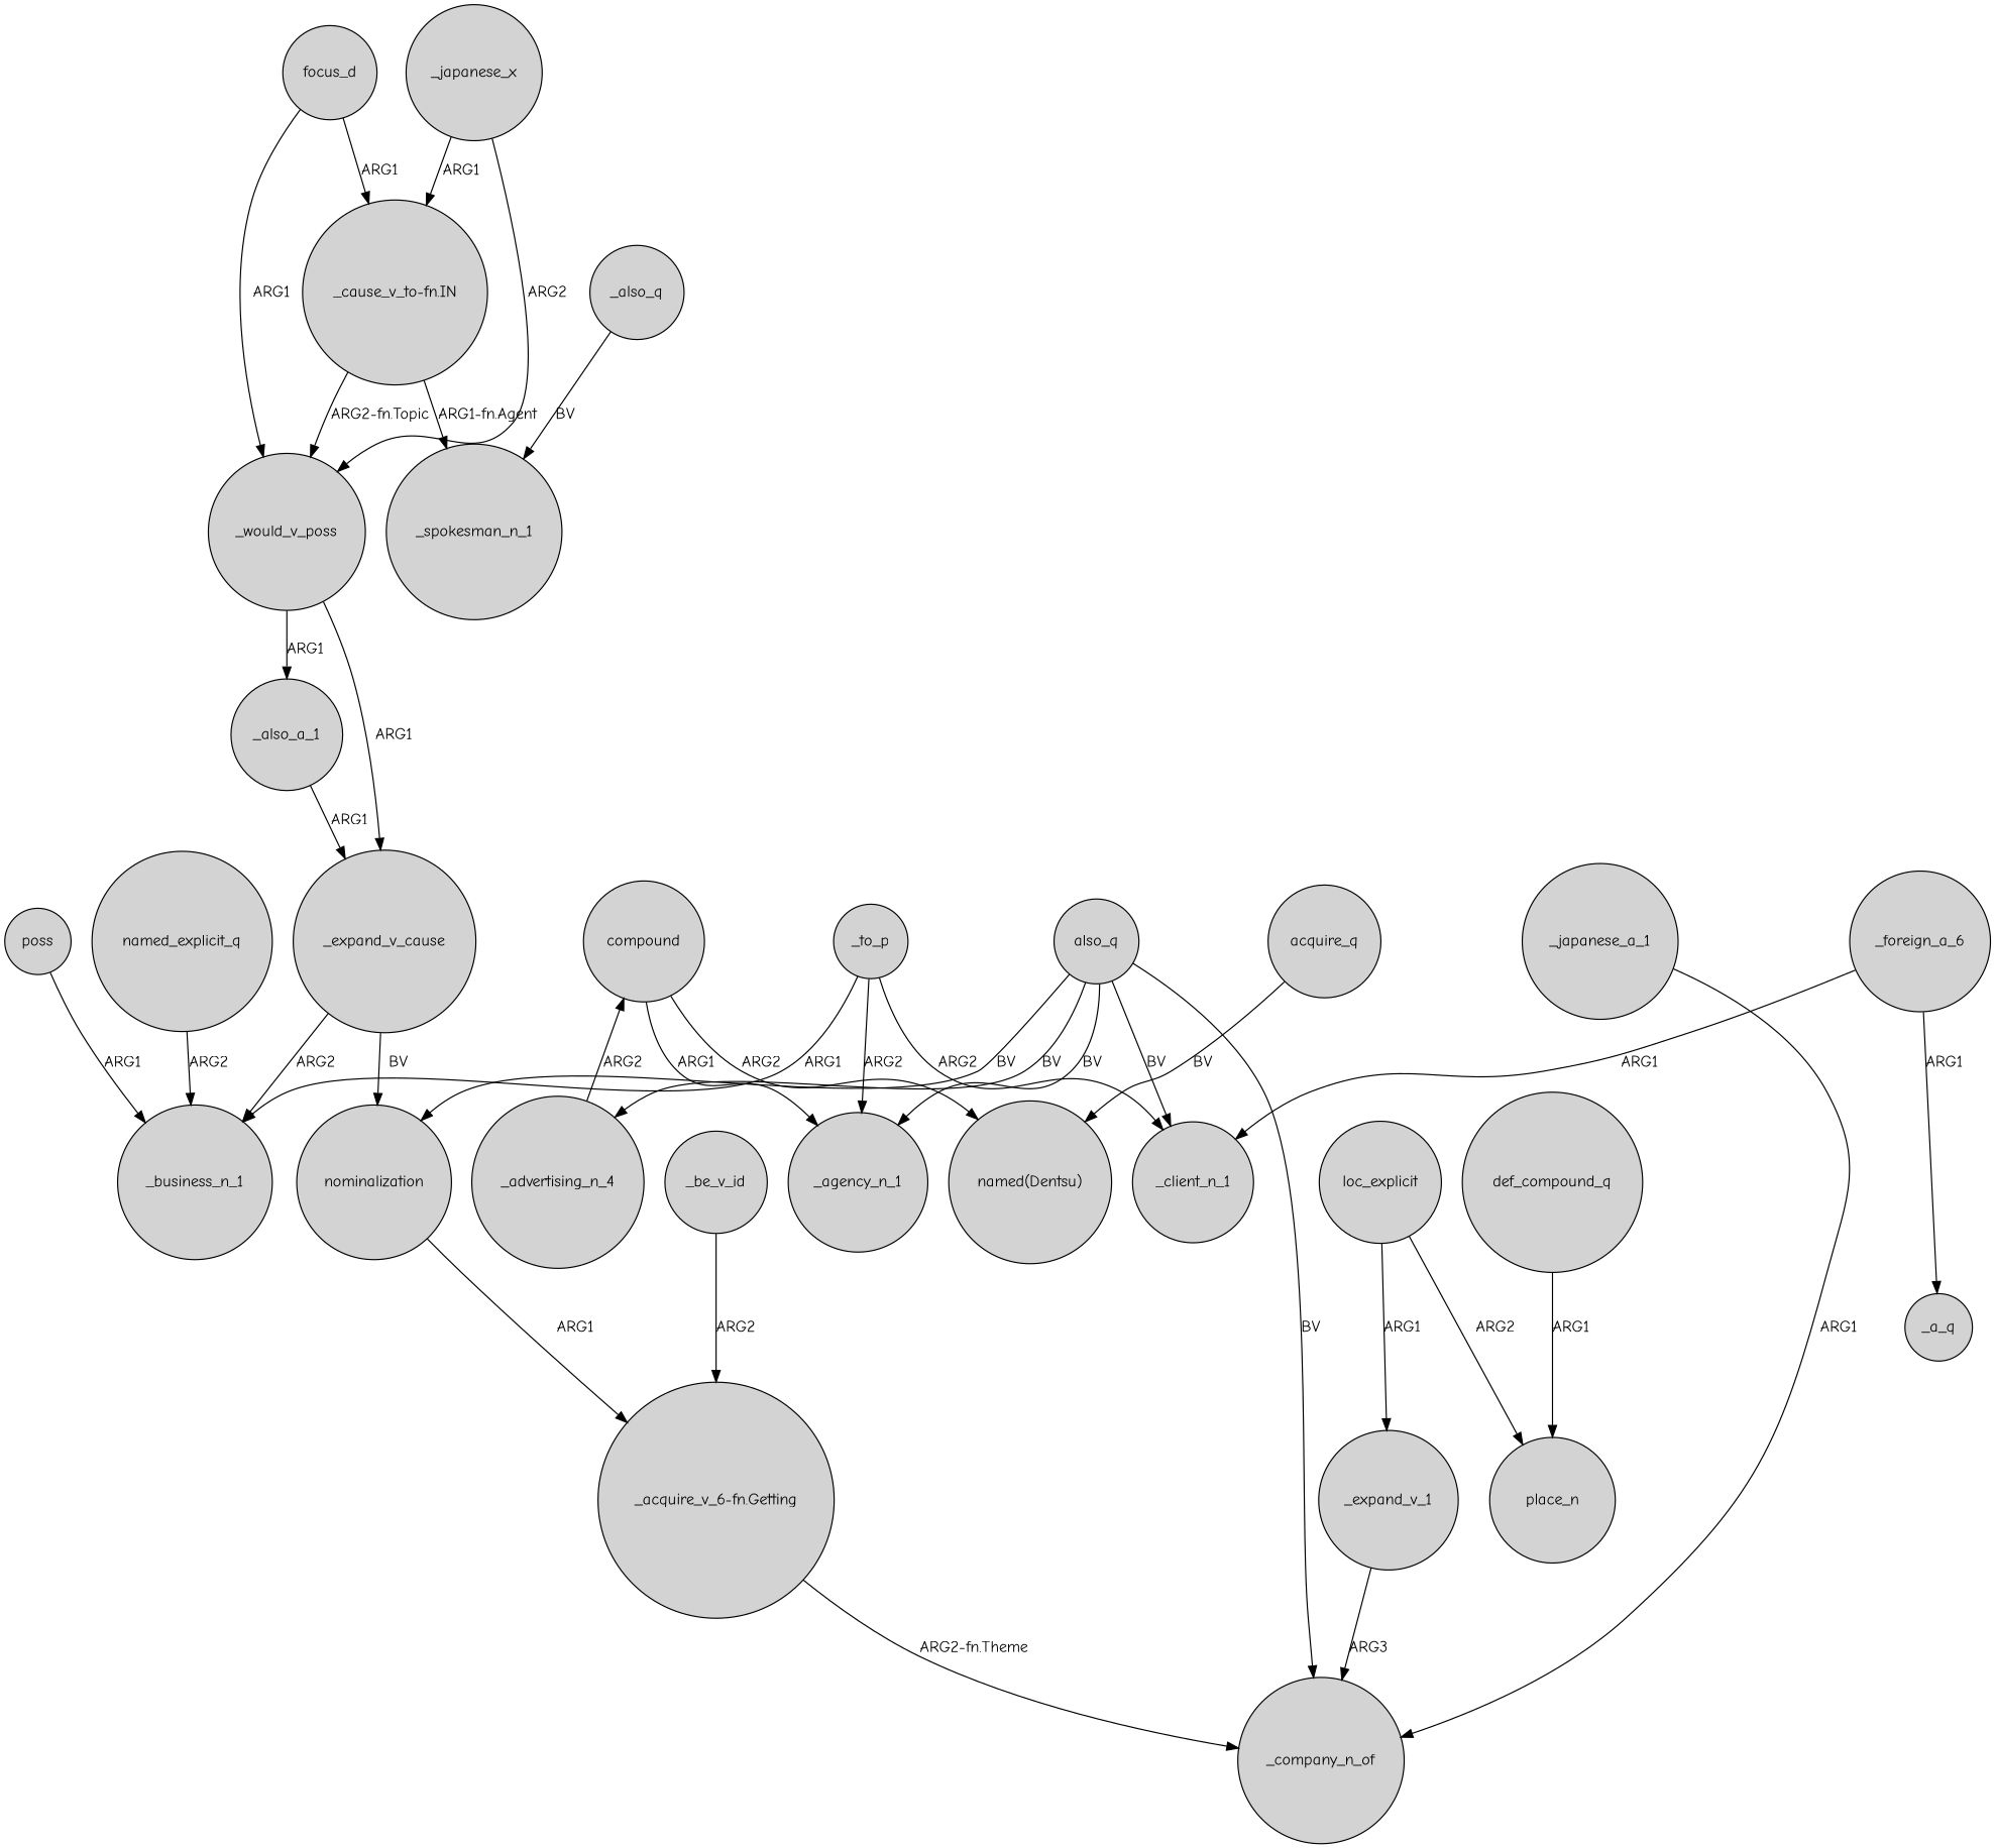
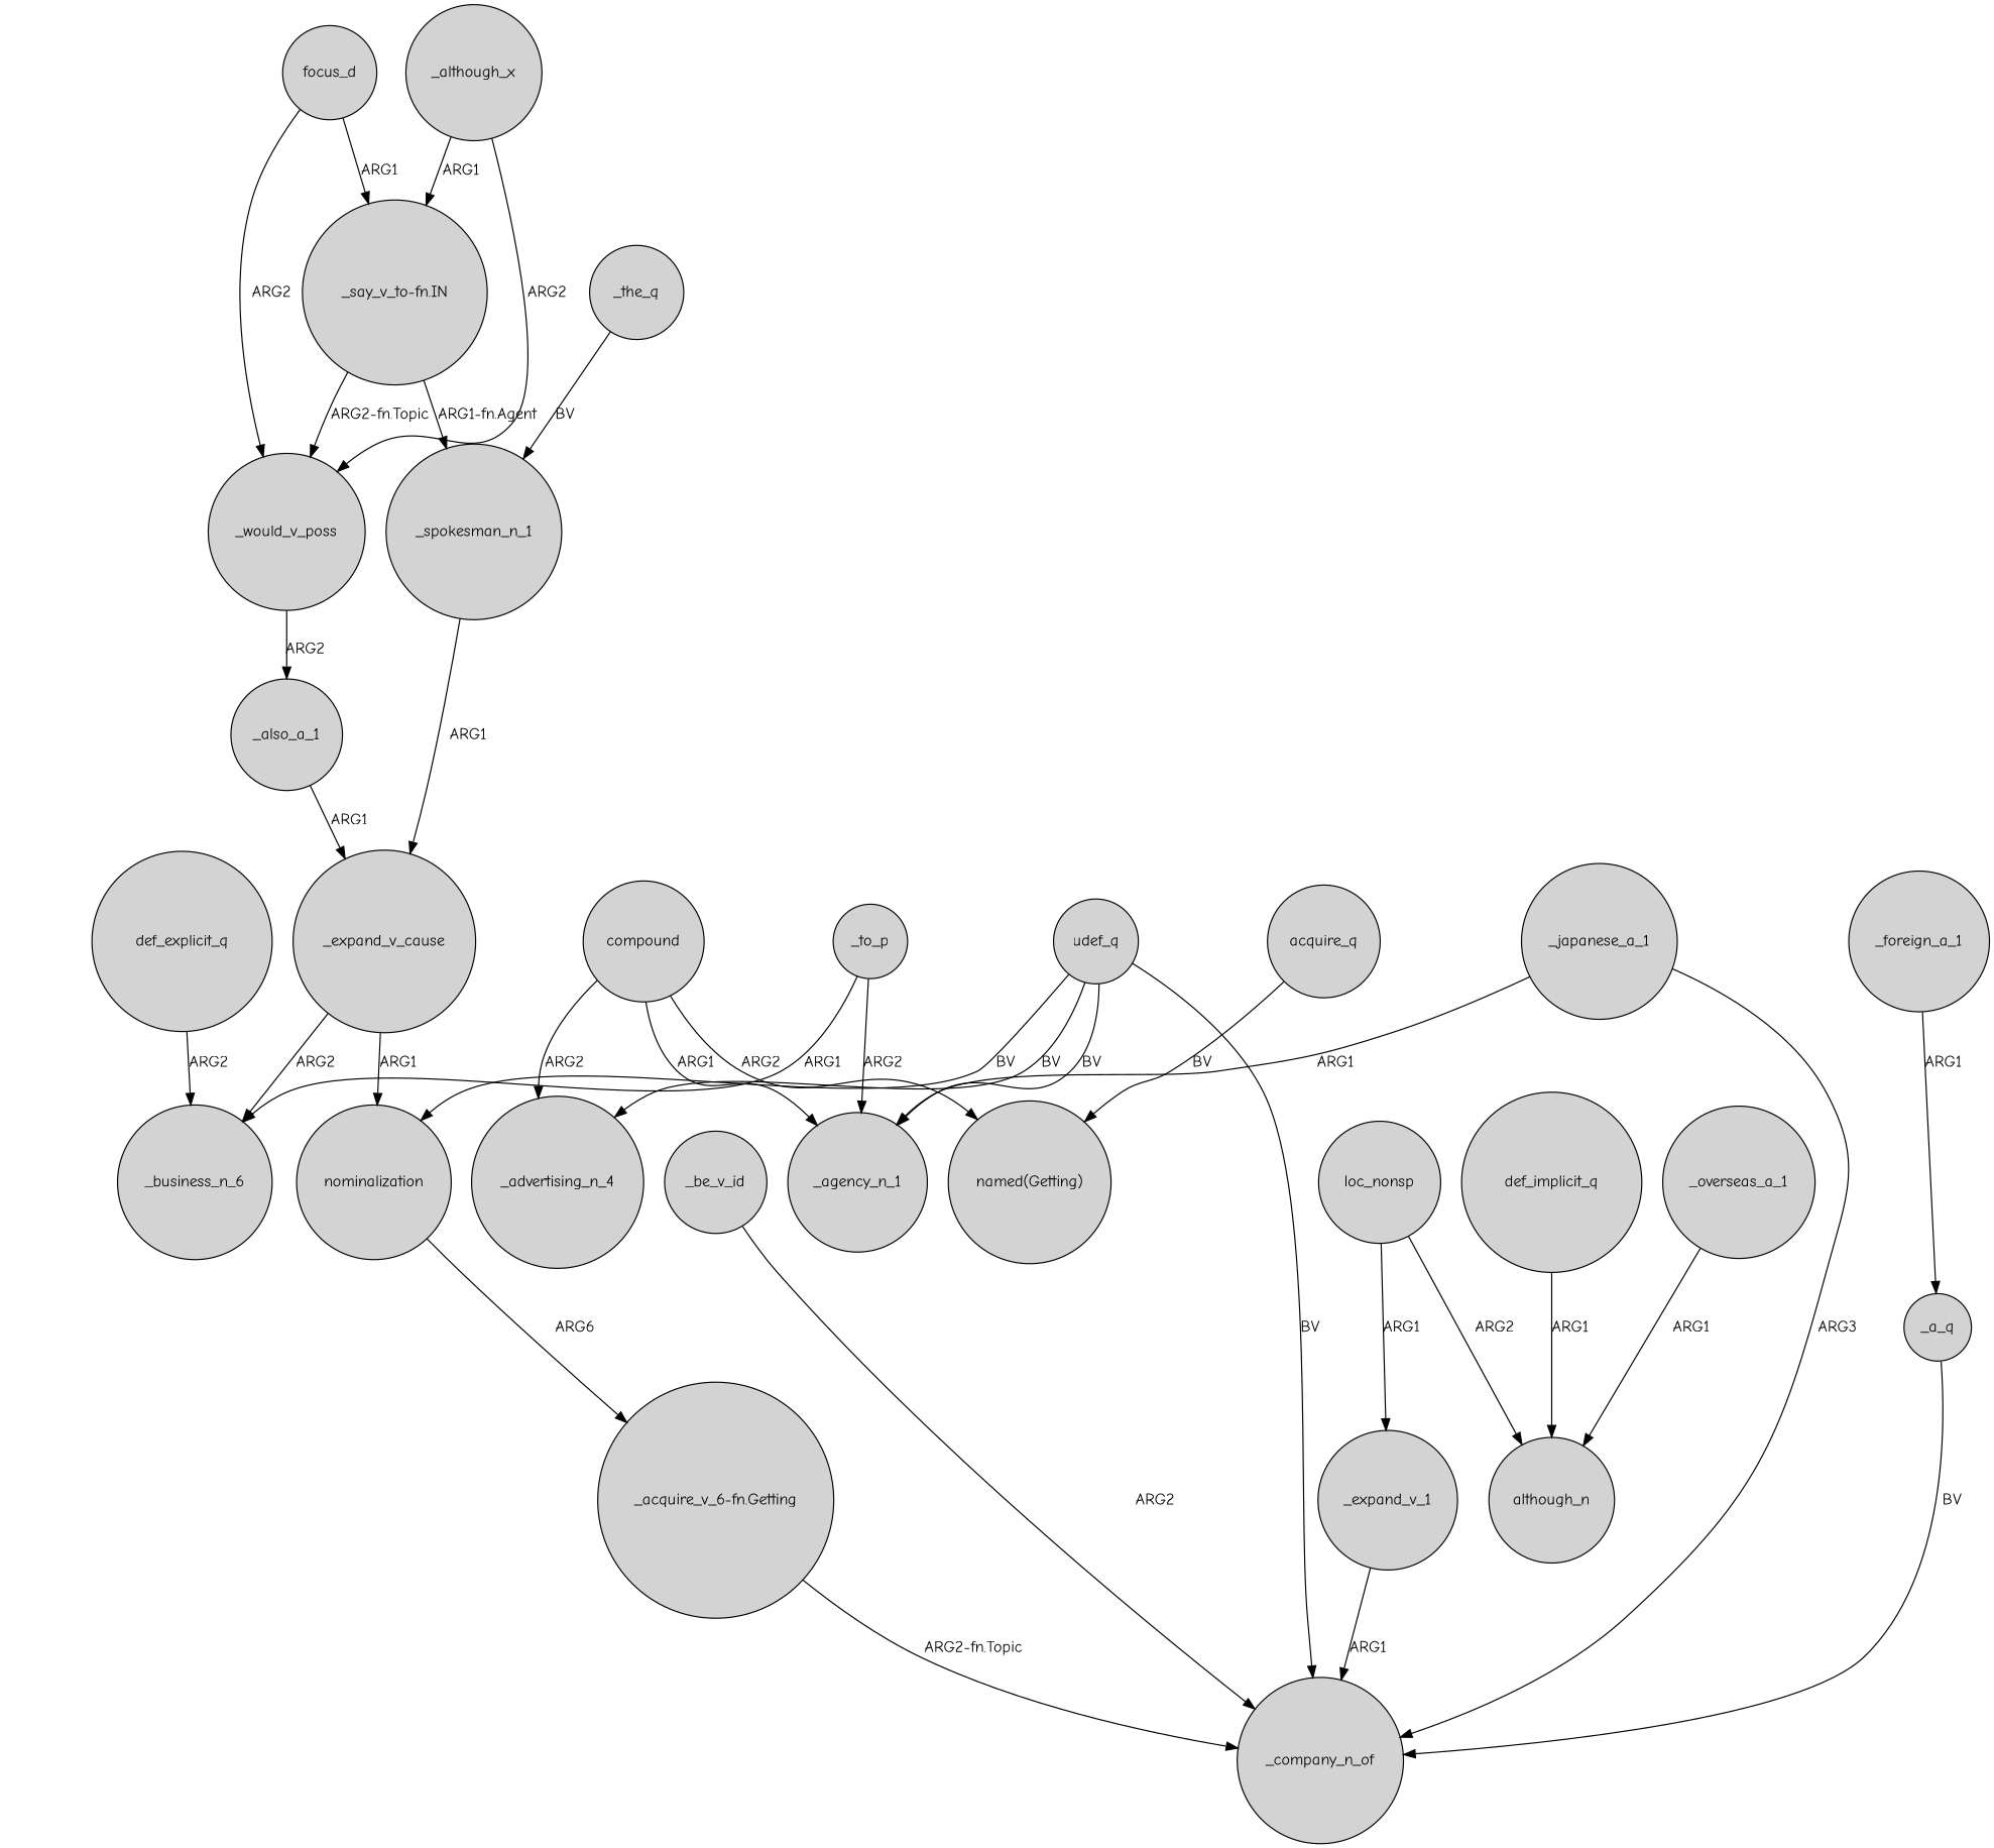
  digraph {
    fontname="Comic Neue"
    node [fontname="Comic Neue" shape=circle style=filled]
    edge [fontname="Comic Neue"]
    n1 [label=_would_v_poss]
-   "_say_v_to-fn.IN" [label="_cause_v_to-fn.IN"]
+   "_say_v_to-fn.IN"
    _spokesman_n_1
    _also_a_1
    _expand_v_cause
-   _business_n_1
+   _business_n_1 [label=_business_n_6]
    nominalization
    focus_d
-   loc_nonsp [label=loc_explicit]
+   loc_nonsp
    _expand_v_1
-   place_n
+   place_n [label=although_n]
    _company_n_of
    compound
    _agency_n_1
    n15 [label=_advertising_n_4]
-   "named(Dentsu)"
+   "named(Dentsu)" [label="named(Getting)"]
    n17 [label="_acquire_v_6-fn.Getting"]
-   poss
    _be_v_id
-   _although_x [label=_japanese_x]
-   def_implicit_q [label=def_compound_q]
-   _foreign_a_1 [label=_foreign_a_6]
-   _client_n_1
+   _although_x
+   def_implicit_q
+   _foreign_a_1
    _a_q
    _to_p
-   udef_q [label=also_q]
+   udef_q
    _japanese_a_1
-   _the_q [label=_also_q]
+   _the_q
+   _overseas_a_1
    n30 [label=acquire_q]
-   def_explicit_q [label=named_explicit_q]
-   n1 -> _also_a_1 [label=ARG1]
-   n1 -> _expand_v_cause [label=ARG1]
+   def_explicit_q
+   n1 -> _also_a_1 [label=ARG2]
+   _spokesman_n_1 -> _expand_v_cause [label=ARG1]
    "_say_v_to-fn.IN" -> n1 [label="ARG2-fn.Topic"]
    "_say_v_to-fn.IN" -> _spokesman_n_1 [label="ARG1-fn.Agent"]
    _also_a_1 -> _expand_v_cause [label=ARG1]
    _expand_v_cause -> _business_n_1 [label=ARG2]
-   _expand_v_cause -> nominalization [label=BV]
-   nominalization -> n17 [label=ARG1]
-   focus_d -> n1 [label=ARG1]
+   _expand_v_cause -> nominalization [label=ARG1]
+   nominalization -> n17 [label=ARG6]
+   focus_d -> n1 [label=ARG2]
    focus_d -> "_say_v_to-fn.IN" [label=ARG1]
    loc_nonsp -> _expand_v_1 [label=ARG1]
    loc_nonsp -> place_n [label=ARG2]
-   _expand_v_1 -> _company_n_of [label=ARG3]
+   _expand_v_1 -> _company_n_of [label=ARG1]
    compound -> _agency_n_1 [label=ARG1]
-   n15 -> compound [label=ARG2]
+   compound -> n15 [label=ARG2]
    compound -> "named(Dentsu)" [label=ARG2]
-   n17 -> _company_n_of [label="ARG2-fn.Theme"]
-   poss -> _business_n_1 [label=ARG1]
-   _be_v_id -> n17 [label=ARG2]
+   n17 -> _company_n_of [label="ARG2-fn.Topic"]
+   _be_v_id -> _company_n_of [label=ARG2]
    _although_x -> n1 [label=ARG2]
    _although_x -> "_say_v_to-fn.IN" [label=ARG1]
    def_implicit_q -> place_n [label=ARG1]
-   _foreign_a_1 -> _client_n_1 [label=ARG1]
    _foreign_a_1 -> _a_q [label=ARG1]
+   _a_q -> _company_n_of [label=BV]
    _to_p -> _business_n_1 [label=ARG1]
    _to_p -> _agency_n_1 [label=ARG2]
-   _to_p -> _client_n_1 [label=ARG2]
    udef_q -> nominalization [label=BV]
    udef_q -> _company_n_of [label=BV]
    udef_q -> _agency_n_1 [label=BV]
    udef_q -> n15 [label=BV]
-   udef_q -> _client_n_1 [label=BV]
-   _japanese_a_1 -> _company_n_of [label=ARG1]
+   _japanese_a_1 -> _company_n_of [label=ARG3]
+   _japanese_a_1 -> _agency_n_1 [label=ARG1]
    _the_q -> _spokesman_n_1 [label=BV]
+   _overseas_a_1 -> place_n [label=ARG1]
    n30 -> "named(Dentsu)" [label=BV]
    def_explicit_q -> _business_n_1 [label=ARG2]
  }
